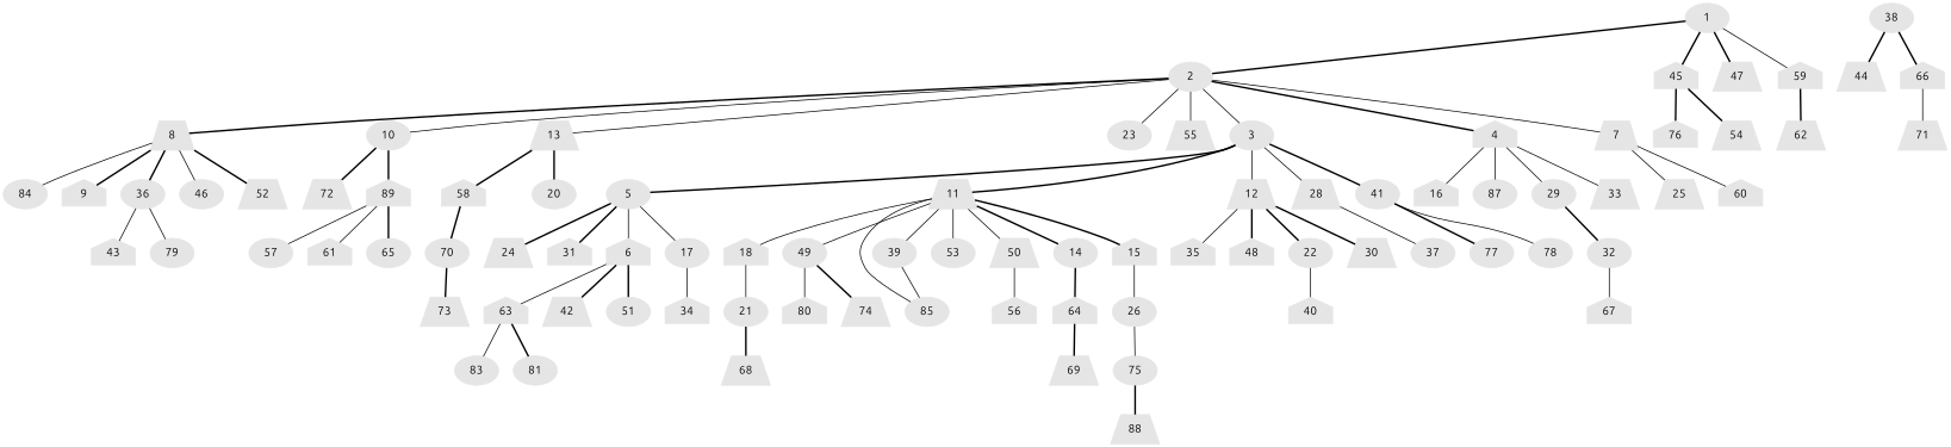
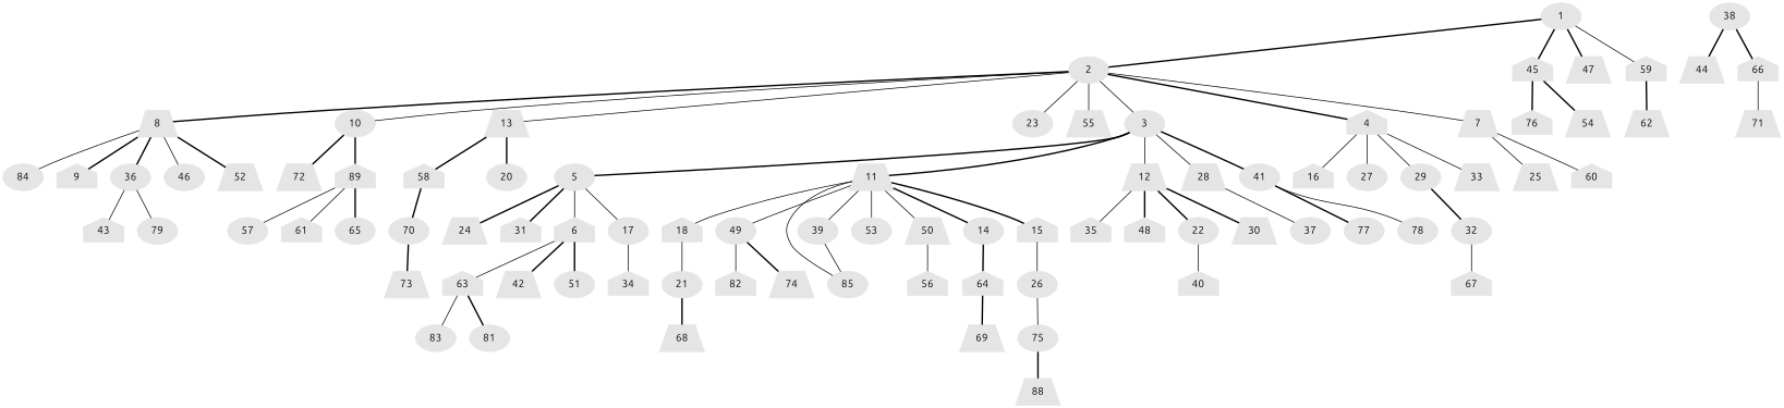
  graph {
    fontname=Ubuntu
    node [color=gray90 fontname=Ubuntu shape=ellipse style=filled]
    edge [fontname=Ubuntu style=solid]
    1
    2
    45 [shape=house]
    47 [shape=trapezium]
    59 [shape=house]
    3
    4 [shape=house]
    7 [shape=trapezium]
    8 [shape=trapezium]
    10
    13 [shape=trapezium]
    23
    55 [shape=trapezium]
    54 [shape=trapezium]
    76 [shape=house]
    62 [shape=trapezium]
    5
    11 [shape=trapezium]
    12 [shape=trapezium]
    28 [shape=trapezium]
    41
    16 [shape=house]
-   27 [label=87]
+   27
    29
    33 [shape=trapezium]
    25 [shape=trapezium]
    60 [shape=house]
    9 [shape=house]
    36
    46
    52 [shape=trapezium]
    84
    n33 [label=89 shape=house]
    72 [shape=trapezium]
    20
    58 [shape=house]
    6 [shape=house]
    17
    24 [shape=trapezium]
    31 [shape=house]
    14
    15 [shape=house]
    18 [shape=house]
    39
    49
    50 [shape=trapezium]
    53
    85
    22
    30 [shape=trapezium]
    35 [shape=house]
    48 [shape=house]
    37
    77
    78
    32
    42 [shape=trapezium]
    51
    63 [shape=house]
    34 [shape=house]
    81
    83
    43 [shape=house]
    79
    57
    61 [shape=house]
    65
    64 [shape=house]
    26
    21
    44 [shape=trapezium]
    38
    66 [shape=house]
    74 [shape=trapezium]
-   80 [shape=house]
+   80 [shape=house label=82]
    56 [shape=house]
    40 [shape=house]
    70
    69 [shape=trapezium]
    75
    68 [shape=trapezium]
    n82 [label=88 shape=trapezium]
    67 [shape=house]
    71 [shape=trapezium]
    73 [shape=trapezium]
    1 -- 2 [style=bold]
    1 -- 45 [style=bold]
    1 -- 47 [style=bold]
    1 -- 59
    2 -- 3
    2 -- 4 [style=bold]
    2 -- 7
    2 -- 8 [style=bold]
    2 -- 10
    2 -- 13
    2 -- 23
    2 -- 55
    45 -- 54 [style=bold]
    45 -- 76 [style=bold]
    59 -- 62 [style=bold]
    3 -- 5 [style=bold]
    3 -- 11 [style=bold]
    3 -- 12
    3 -- 28
    3 -- 41 [style=bold]
    4 -- 16
    4 -- 27
    4 -- 29
    4 -- 33
    7 -- 25
    7 -- 60
    8 -- 9 [style=bold]
    8 -- 36 [style=bold]
    8 -- 46
    8 -- 52 [style=bold]
    8 -- 84
    10 -- n33 [style=bold]
    10 -- 72 [style=bold]
    13 -- 20 [style=bold]
    13 -- 58 [style=bold]
    5 -- 6
    5 -- 17
    5 -- 24 [style=bold]
    5 -- 31 [style=bold]
    11 -- 14 [style=bold]
    11 -- 15 [style=bold]
    11 -- 18
    11 -- 39
    11 -- 49
    11 -- 50
    11 -- 53
    11 -- 85
    12 -- 22 [style=bold]
    12 -- 30 [style=bold]
    12 -- 35
    12 -- 48 [style=bold]
    28 -- 37
    41 -- 77 [style=bold]
    41 -- 78
    29 -- 32 [style=bold]
    36 -- 43
    36 -- 79
    n33 -- 57
    n33 -- 61
    n33 -- 65 [style=bold]
    58 -- 70 [style=bold]
    6 -- 42 [style=bold]
    6 -- 51 [style=bold]
    6 -- 63
    17 -- 34
    14 -- 64 [style=bold]
    15 -- 26
    18 -- 21
    39 -- 85
    49 -- 74 [style=bold]
    49 -- 80
    50 -- 56
    22 -- 40
    32 -- 67
    63 -- 81 [style=bold]
    63 -- 83
    64 -- 69 [style=bold]
    26 -- 75
    21 -- 68 [style=bold]
    38 -- 44 [style=bold]
    38 -- 66 [style=bold]
    66 -- 71
    70 -- 73 [style=bold]
    75 -- n82 [style=bold]
  }
